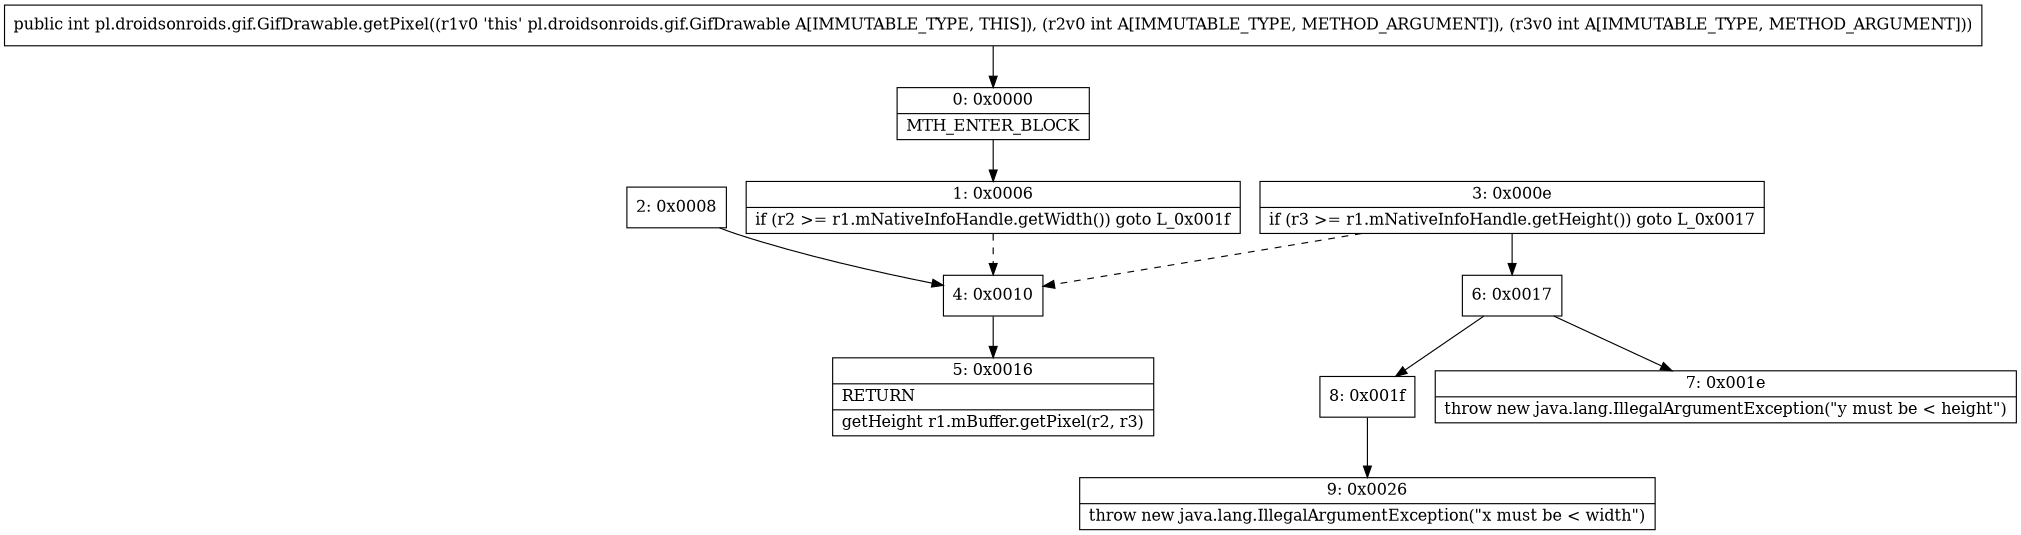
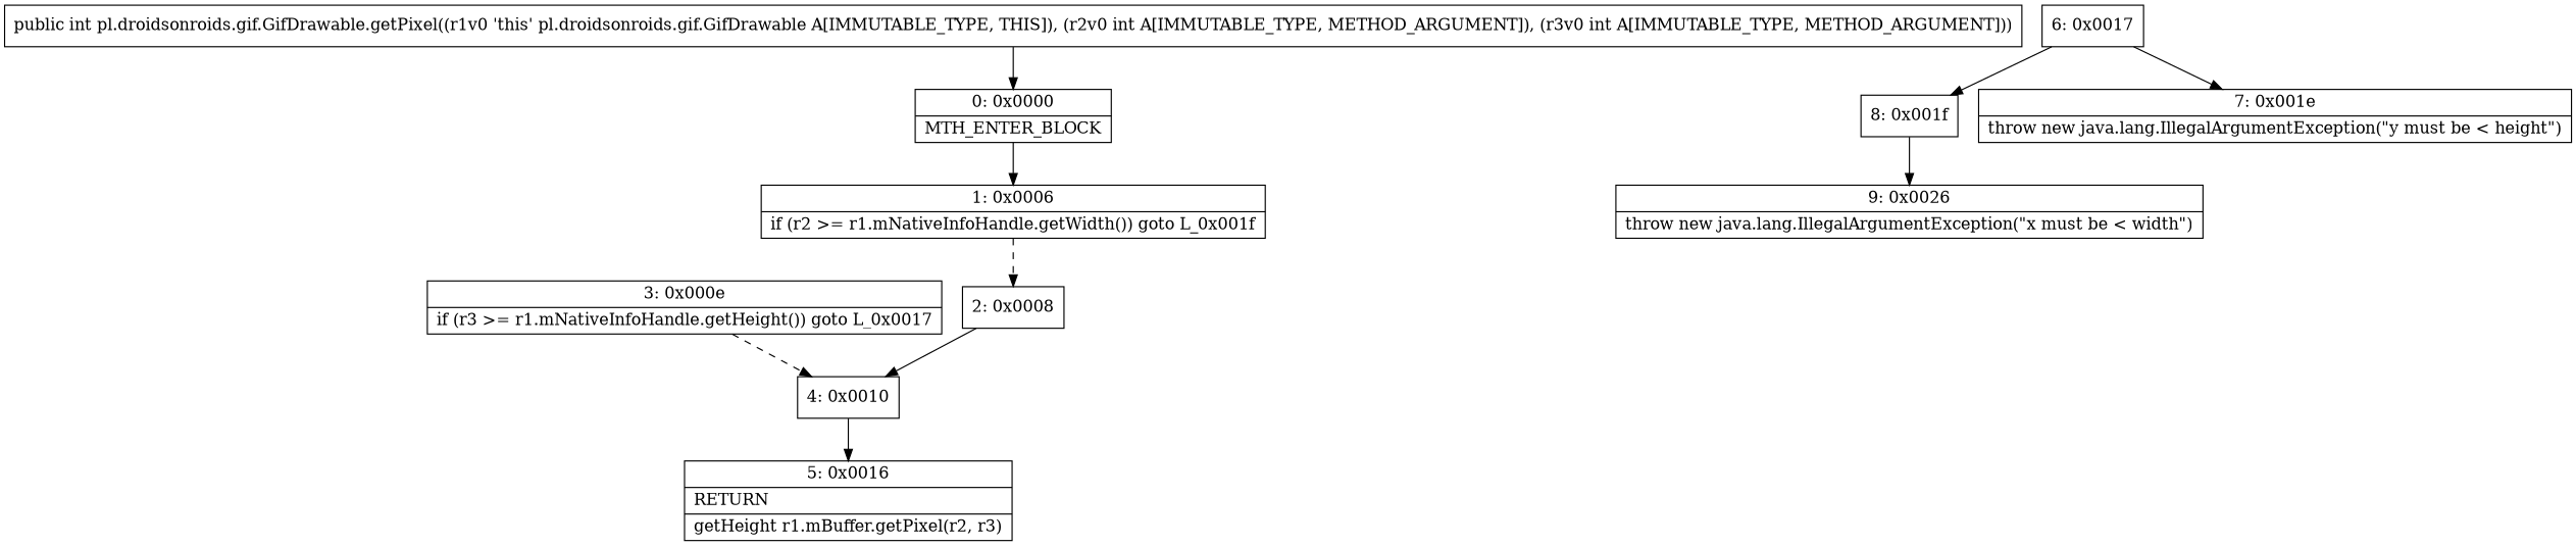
  digraph {
    fontname="DejaVu Serif"
    node [fontname="DejaVu Serif" shape=record]
    edge [fontname="DejaVu Serif"]
    n1 [label="{0\:\ 0x0000|MTH_ENTER_BLOCK\l}"]
    n2 [label="{1\:\ 0x0006|if (r2 \>= r1.mNativeInfoHandle.getWidth()) goto L_0x001f\l}"]
    n3 [label="{2\:\ 0x0008}"]
    n4 [label="{4\:\ 0x0010}"]
    n5 [label="{8\:\ 0x001f}"]
    n6 [label="{9\:\ 0x0026|throw new java.lang.IllegalArgumentException(\"x must be \< width\")\l}"]
    n7 [label="{3\:\ 0x000e|if (r3 \>= r1.mNativeInfoHandle.getHeight()) goto L_0x0017\l}"]
    n8 [label="{6\:\ 0x0017}"]
    n9 [label="{5\:\ 0x0016|RETURN\l|getHeight r1.mBuffer.getPixel(r2, r3)\l}"]
    n10 [label="{7\:\ 0x001e|throw new java.lang.IllegalArgumentException(\"y must be \< height\")\l}"]
    n11 [label="{public int pl.droidsonroids.gif.GifDrawable.getPixel((r1v0 'this' pl.droidsonroids.gif.GifDrawable A[IMMUTABLE_TYPE, THIS]), (r2v0 int A[IMMUTABLE_TYPE, METHOD_ARGUMENT]), (r3v0 int A[IMMUTABLE_TYPE, METHOD_ARGUMENT])) }"]
    n1 -> n2
-   n2 -> n4 [style=dashed]
+   n2 -> n3 [style=dashed]
    n3 -> n4
    n4 -> n9
    n5 -> n6
    n7 -> n4 [style=dashed]
-   n7 -> n8
    n8 -> n5
    n8 -> n10
    n11 -> n1
  }
